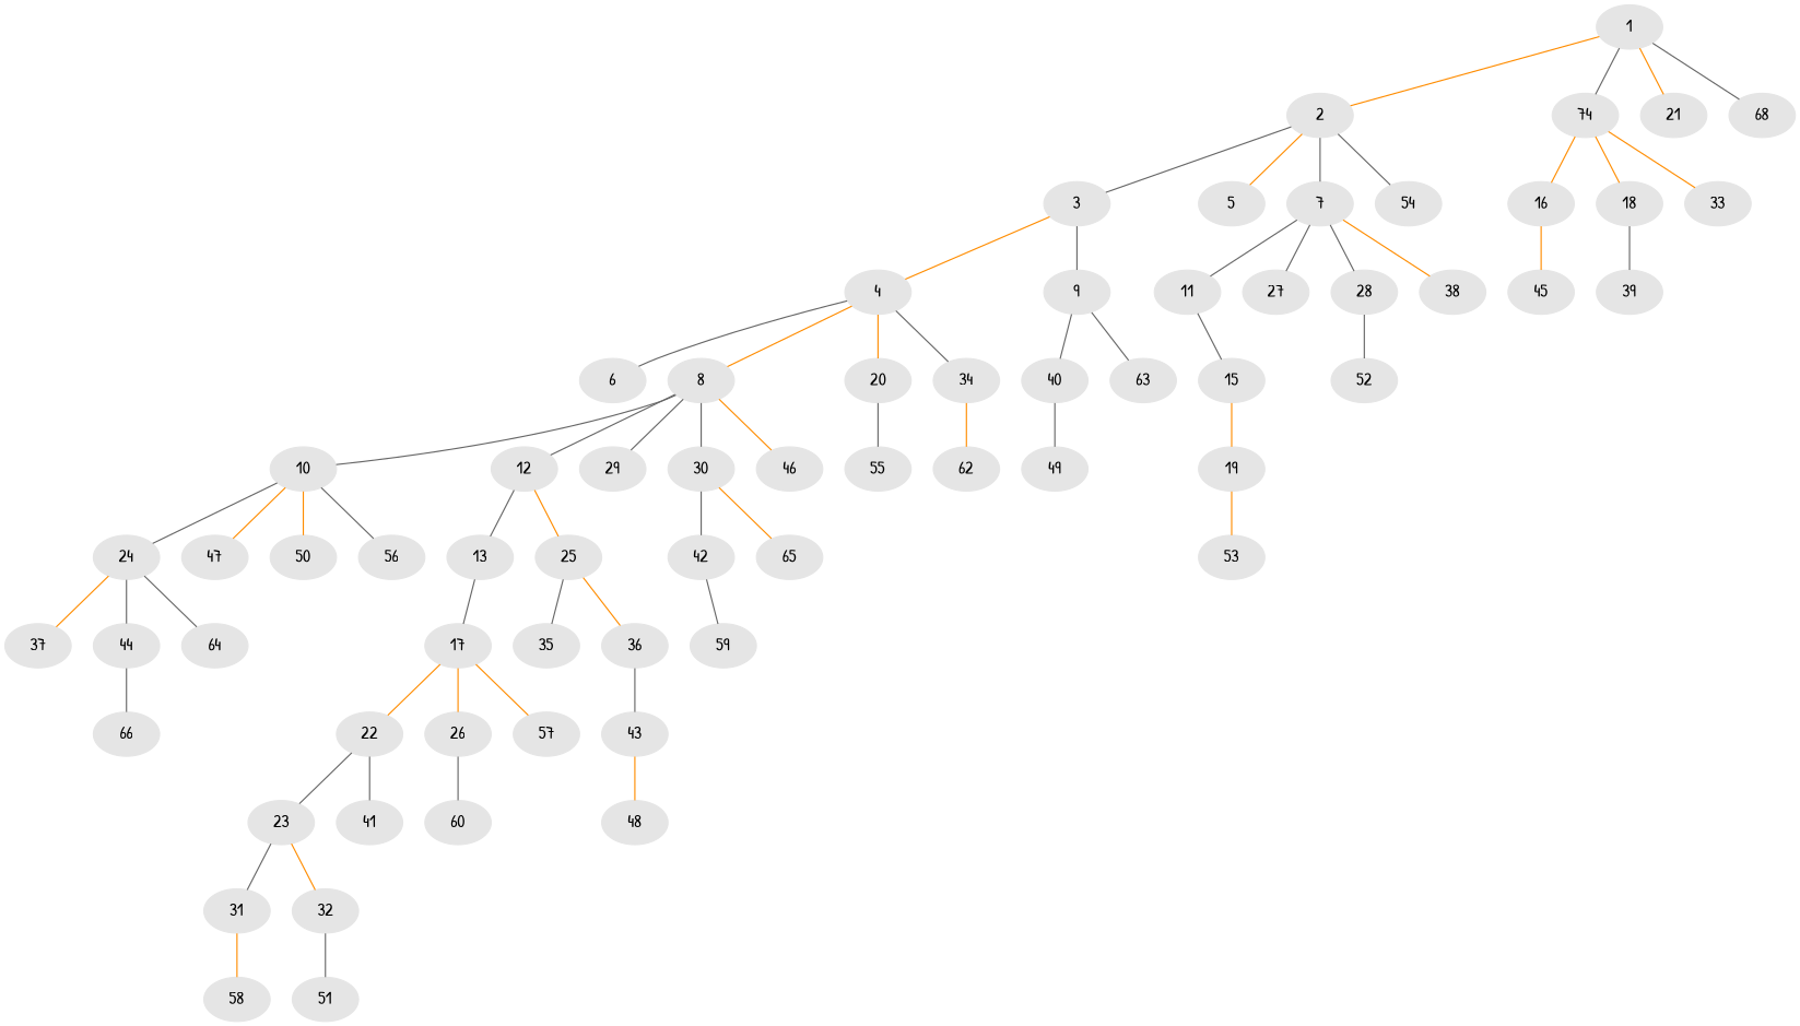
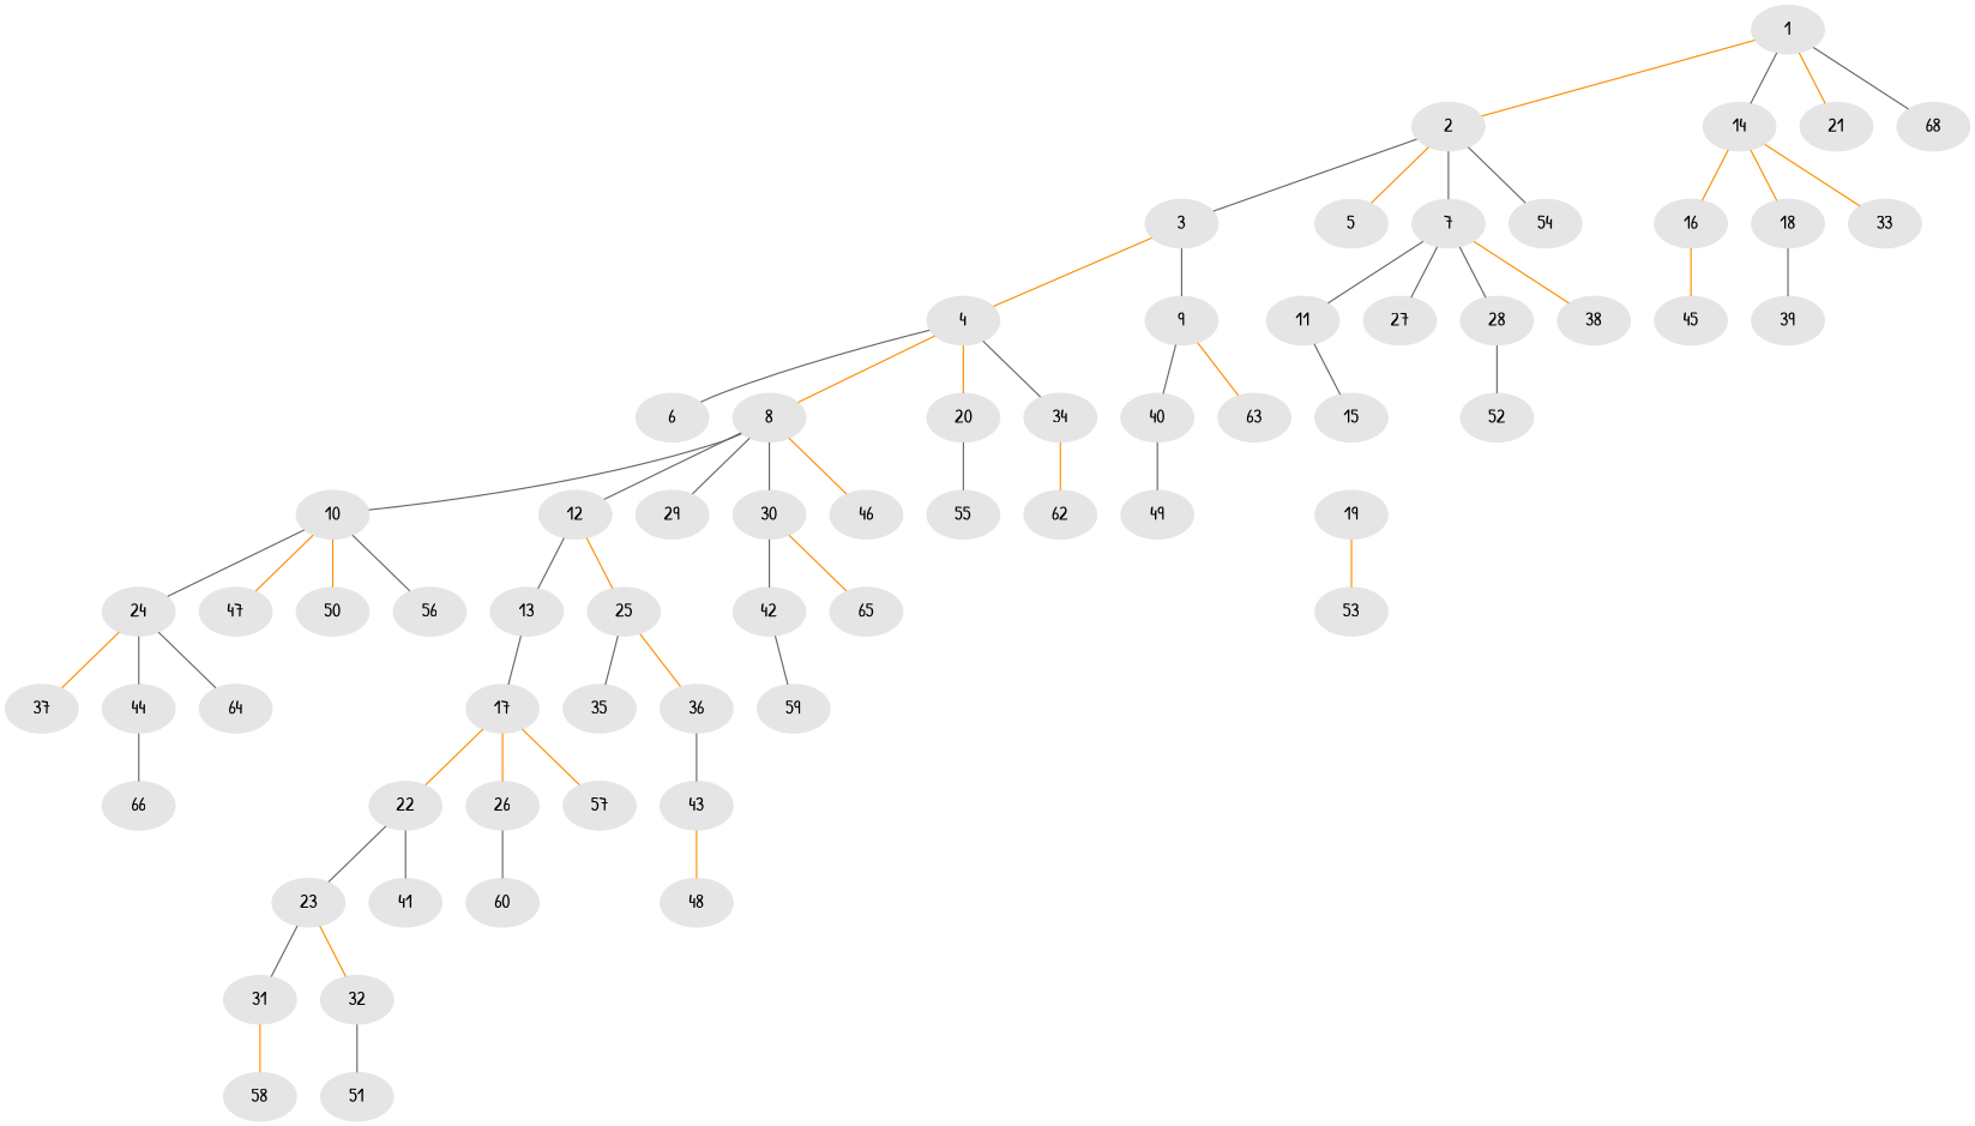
  graph {
    fontname="Patrick Hand"
    node [color=gray90 fontname="Patrick Hand" style=filled]
    edge [color=gray40 fontname="Patrick Hand"]
    1
    2
-   14 [label=74]
+   14
    21
    n5 [label=68]
    3
    5
    7
    54
    16
    18
    33
    4
    9
    11
    27
    28
    38
    6
    8
    20
    34
    40
    63
    10
    12
    29
    30
    46
    55
    62
    15
    52
    24
    47
    50
    56
    13
    25
    42
    65
    49
    37
    44
    64
    19
    17
    35
    36
    22
    26
    57
    45
    39
    53
    23
    41
    60
    31
    32
    58
    51
    66
    43
    59
    48
    1 -- 2 [color=darkorange]
    1 -- 14
    1 -- 21 [color=darkorange]
    1 -- n5
    2 -- 3
    2 -- 5 [color=darkorange]
    2 -- 7
    2 -- 54
    14 -- 16 [color=darkorange]
    14 -- 18 [color=darkorange]
    14 -- 33 [color=darkorange]
    3 -- 4 [color=darkorange]
    3 -- 9
    7 -- 11
    7 -- 27
    7 -- 28
    7 -- 38 [color=darkorange]
    16 -- 45 [color=darkorange]
    18 -- 39
    4 -- 6
    4 -- 8 [color=darkorange]
    4 -- 20 [color=darkorange]
    4 -- 34
    9 -- 40
-   9 -- 63
+   9 -- 63 [color=darkorange]
    11 -- 15
    28 -- 52
    8 -- 10
    8 -- 12
    8 -- 29
    8 -- 30
    8 -- 46 [color=darkorange]
    20 -- 55
    34 -- 62 [color=darkorange]
    40 -- 49
    10 -- 24
    10 -- 47 [color=darkorange]
    10 -- 50 [color=darkorange]
    10 -- 56
    12 -- 13
    12 -- 25 [color=darkorange]
    30 -- 42
    30 -- 65 [color=darkorange]
-   15 -- 19 [color=darkorange]
    24 -- 37 [color=darkorange]
    24 -- 44
    24 -- 64
    13 -- 17
    25 -- 35
    25 -- 36 [color=darkorange]
    42 -- 59
    44 -- 66
    19 -- 53 [color=darkorange]
    17 -- 22 [color=darkorange]
    17 -- 26 [color=darkorange]
    17 -- 57 [color=darkorange]
    36 -- 43
    22 -- 23
    22 -- 41
    26 -- 60
    23 -- 31
    23 -- 32 [color=darkorange]
    31 -- 58 [color=darkorange]
    32 -- 51
    43 -- 48 [color=darkorange]
  }
